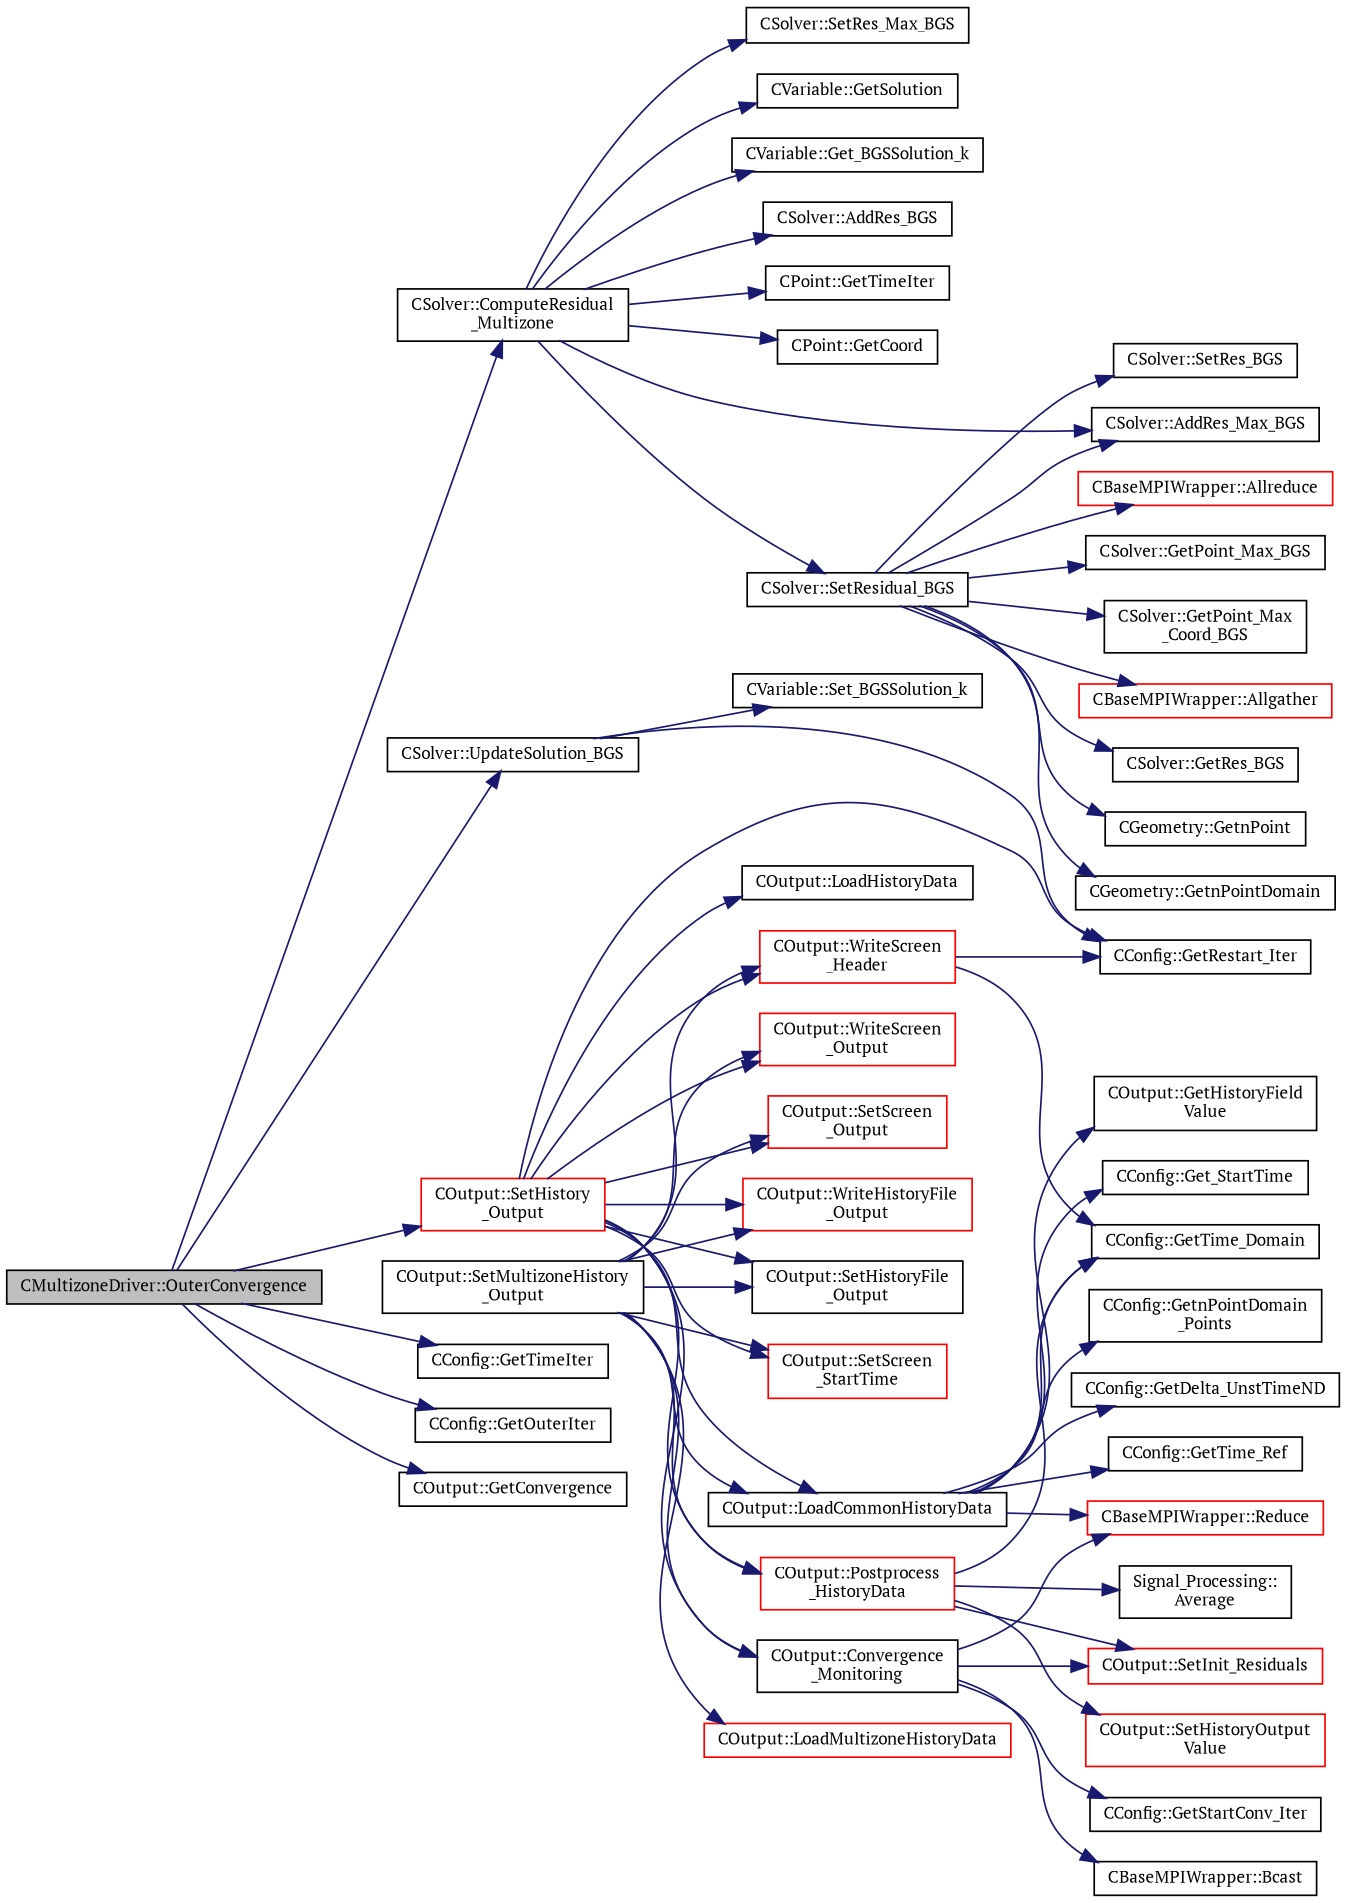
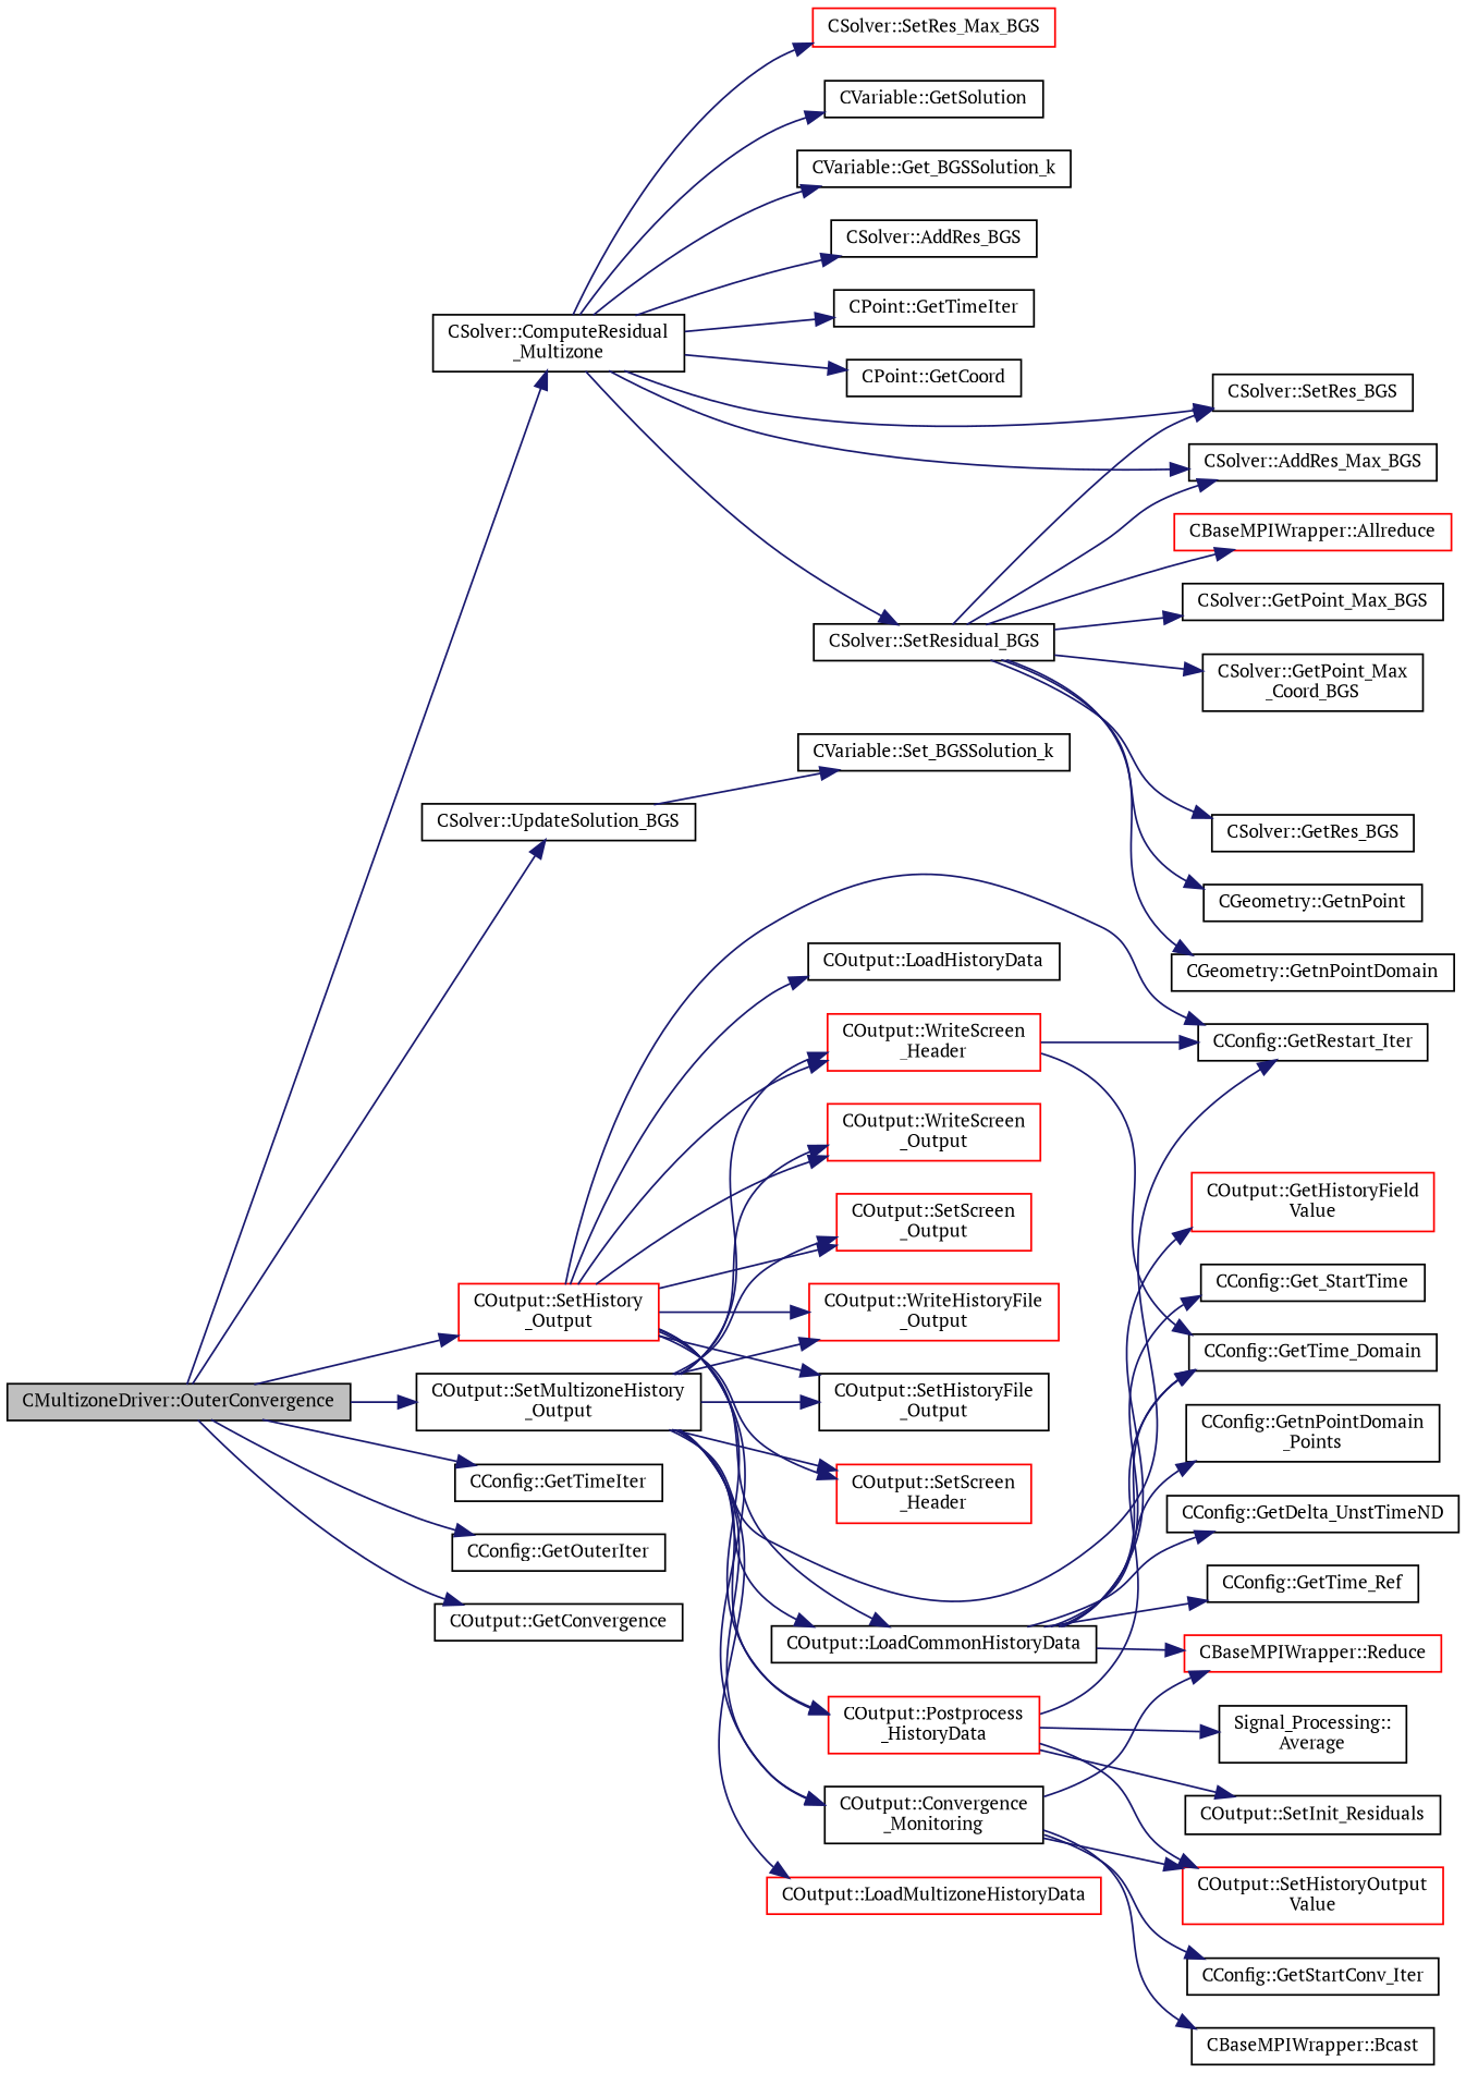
  digraph {
    fontname="PT Serif"
    rankdir=LR
    node [color=black fillcolor=white fontname="PT Serif" fontsize=10 shape=record style=filled]
    edge [color=midnightblue fontname="PT Serif" fontsize=10 labelfontname=Helvetica labelfontsize=10 style=solid]
    n1 [fillcolor=grey75 fontcolor=black height=0.2 label="CMultizoneDriver::OuterConvergence" width=0.4]
    n2 [height=0.2 label="CSolver::ComputeResidual\l_Multizone" width=0.4]
    n3 [color=red height=0.2 label="COutput::SetHistory\l_Output" width=0.4]
    n4 [height=0.2 label="CSolver::UpdateSolution_BGS" width=0.4]
    n5 [height=0.2 label="COutput::SetMultizoneHistory\l_Output" width=0.4]
    n6 [height=0.2 label="CConfig::GetTimeIter" width=0.4]
    n7 [height=0.2 label="CConfig::GetOuterIter" width=0.4]
    n8 [height=0.2 label="COutput::GetConvergence" width=0.4]
    n9 [height=0.2 label="CSolver::SetRes_BGS" width=0.4]
-   n10 [height=0.2 label="CSolver::SetRes_Max_BGS" width=0.4]
+   n10 [color=red height=0.2 label="CSolver::SetRes_Max_BGS" width=0.4]
    n11 [height=0.2 label="CVariable::GetSolution" width=0.4]
    n12 [height=0.2 label="CVariable::Get_BGSSolution_k" width=0.4]
    n13 [height=0.2 label="CSolver::AddRes_BGS" width=0.4]
    n14 [height=0.2 label="CSolver::AddRes_Max_BGS" width=0.4]
    n15 [height=0.2 label="CPoint::GetTimeIter" width=0.4]
    n16 [height=0.2 label="CPoint::GetCoord" width=0.4]
    n17 [height=0.2 label="CSolver::SetResidual_BGS" width=0.4]
    n18 [height=0.2 label="CConfig::GetRestart_Iter" width=0.4]
    n19 [height=0.2 label="COutput::LoadCommonHistoryData" width=0.4]
    n20 [height=0.2 label="COutput::LoadHistoryData" width=0.4]
    n21 [height=0.2 label="COutput::Convergence\l_Monitoring" width=0.4]
    n22 [color=red height=0.2 label="COutput::Postprocess\l_HistoryData" width=0.4]
    n23 [color=red height=0.2 label="COutput::WriteHistoryFile\l_Output" width=0.4]
    n24 [height=0.2 label="COutput::SetHistoryFile\l_Output" width=0.4]
    n25 [color=red height=0.2 label="COutput::WriteScreen\l_Header" width=0.4]
-   n26 [color=red height=0.2 label="COutput::SetScreen\l_StartTime" width=0.4]
+   n26 [color=red height=0.2 label="COutput::SetScreen\l_Header" width=0.4]
    n27 [color=red height=0.2 label="COutput::WriteScreen\l_Output" width=0.4]
    n28 [color=red height=0.2 label="COutput::SetScreen\l_Output" width=0.4]
    n29 [height=0.2 label="CVariable::Set_BGSSolution_k" width=0.4]
    n30 [color=red height=0.2 label="COutput::LoadMultizoneHistoryData" width=0.4]
    n31 [height=0.2 label="CSolver::GetRes_BGS" width=0.4]
    n32 [height=0.2 label="CGeometry::GetnPoint" width=0.4]
    n33 [height=0.2 label="CGeometry::GetnPointDomain" width=0.4]
    n34 [color=red height=0.2 label="CBaseMPIWrapper::Allreduce" width=0.4]
    n35 [height=0.2 label="CSolver::GetPoint_Max_BGS" width=0.4]
    n36 [height=0.2 label="CSolver::GetPoint_Max\l_Coord_BGS" width=0.4]
-   n37 [color=red height=0.2 label="CBaseMPIWrapper::Allgather" width=0.4]
    n38 [height=0.2 label="CConfig::GetTime_Domain" width=0.4]
    n39 [height=0.2 label="CConfig::GetDelta_UnstTimeND" width=0.4]
    n40 [height=0.2 label="CConfig::GetTime_Ref" width=0.4]
-   n41 [height=0.2 label="COutput::GetHistoryField\lValue" width=0.4]
+   n41 [color=red height=0.2 label="COutput::GetHistoryField\lValue" width=0.4]
    n42 [height=0.2 label="CConfig::Get_StartTime" width=0.4]
    n43 [height=0.2 label="CConfig::GetnPointDomain\l_Points" width=0.4]
    n44 [color=red height=0.2 label="CBaseMPIWrapper::Reduce" width=0.4]
    n45 [color=red height=0.2 label="COutput::SetHistoryOutput\lValue" width=0.4]
    n46 [height=0.2 label="CConfig::GetStartConv_Iter" width=0.4]
    n47 [height=0.2 label="CBaseMPIWrapper::Bcast" width=0.4]
    n48 [height=0.2 label="Signal_Processing::\lAverage" width=0.4]
-   n49 [color=red height=0.2 label="COutput::SetInit_Residuals" width=0.4]
+   n49 [height=0.2 label="COutput::SetInit_Residuals" width=0.4]
    n1 -> n2
    n1 -> n3
    n1 -> n4
+   n1 -> n5
    n1 -> n6
    n1 -> n7
    n1 -> n8
+   n2 -> n9
    n2 -> n10
    n2 -> n11
    n2 -> n12
    n2 -> n13
    n2 -> n14
    n2 -> n15
    n2 -> n16
    n2 -> n17
    n3 -> n18
    n3 -> n19
    n3 -> n20
    n3 -> n21
    n3 -> n22
    n3 -> n23
    n3 -> n24
    n3 -> n25
    n3 -> n26
    n3 -> n27
    n3 -> n28
    n4 -> n29
-   n4 -> n18
+   n5 -> n18
    n5 -> n19
    n5 -> n21
    n5 -> n22
    n5 -> n23
    n5 -> n24
    n5 -> n25
    n5 -> n26
    n5 -> n27
    n5 -> n28
    n5 -> n30
    n17 -> n9
    n17 -> n14
    n17 -> n31
    n17 -> n32
    n17 -> n33
    n17 -> n34
    n17 -> n35
    n17 -> n36
-   n17 -> n37
    n19 -> n38
    n19 -> n39
    n19 -> n40
    n19 -> n41
    n19 -> n42
    n19 -> n43
    n19 -> n44
    n21 -> n44
-   n21 -> n49
+   n21 -> n45
    n21 -> n46
    n21 -> n47
    n22 -> n38
    n22 -> n45
    n22 -> n48
    n22 -> n49
    n25 -> n18
    n25 -> n38
  }
